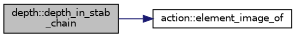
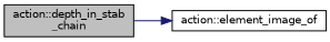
  digraph {
    rankdir=LR
    node [color=black fontname=Helvetica fontsize=10 shape=record style=filled]
-   n1 [fillcolor=grey75 fontcolor=black height=0.2 label="depth::depth_in_stab\l_chain" width=0.4]
+   n1 [fillcolor=grey75 fontcolor=black height=0.2 label="action::depth_in_stab\l_chain" width=0.4]
    n2 [fillcolor=white height=0.2 label="action::element_image_of" width=0.4]
    n1 -> n2 [color=midnightblue fontname=Helvetica fontsize=10 labelfontname=Helvetica labelfontsize=10 style=solid]
  }
